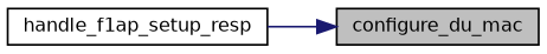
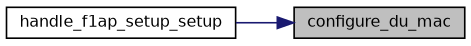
  digraph {
    rankdir=RL
    node [color=black fontname=Helvetica fontsize=10 shape=record style=filled]
    n1 [fillcolor=grey75 fontcolor=black height=0.2 label=configure_du_mac width=0.4]
-   n2 [fillcolor=white height=0.2 label=handle_f1ap_setup_resp width=0.4]
+   n2 [fillcolor=white height=0.2 label=handle_f1ap_setup_setup width=0.4]
    n1 -> n2 [color=midnightblue dir=back fontname=Helvetica fontsize=10 labelfontname=Helvetica labelfontsize=10 style=solid]
  }
